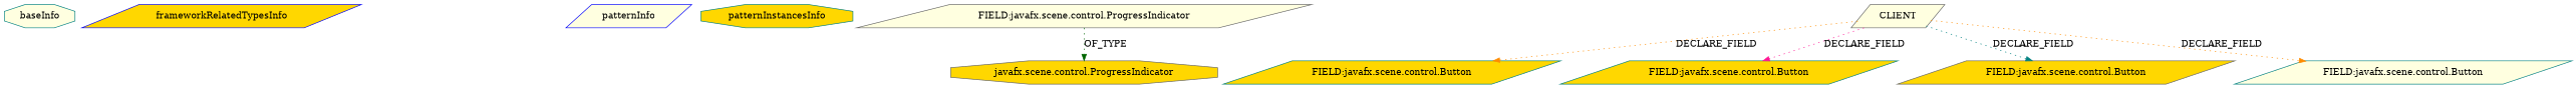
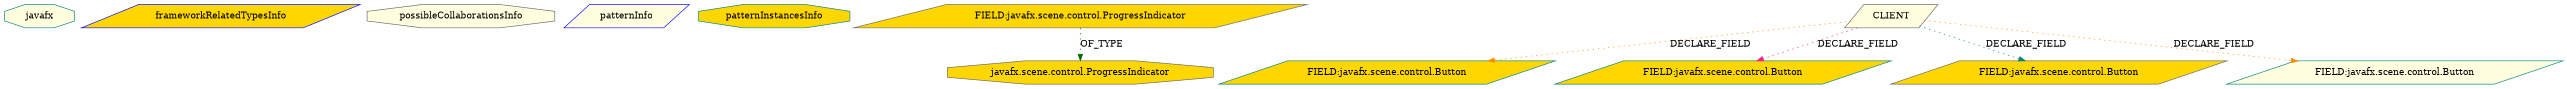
  digraph {
    node [color=teal fillcolor=gold shape=parallelogram style=filled isFrameworkType=false]
    edge [color=darkorange style=dotted]
-   baseInfo [category=pattern fillcolor=lightyellow graphId=3608 isAnonymous=false possibleRelation=false shape=octagon isFrameworkType=""]
+   baseInfo [category=pattern fillcolor=lightyellow graphId=3608 isAnonymous=false possibleRelation=false shape=octagon label=javafx isFrameworkType=""]
    frameworkRelatedTypesInfo [color=blue isFrameworkType=""]
+   possibleCollaborationsInfo [color=gray40 fillcolor=lightyellow shape=octagon isFrameworkType=""]
    patternInfo [color=blue fillcolor=lightyellow frequency=2.0 patternRootClient=0 isFrameworkType=""]
    patternInstancesInfo [0="dony1990-ProsDesktop~/dony1990-ProsDesktop/ProsDesktop-master/src/nicon/NiconDesktop/guifx/NiconNavigator/NavegadorController.java~NavegadorController~2563" 1="novosga-painel-fx~/novosga-painel-fx/painel-fx-master/src/org/novosga/painel/client/ui/Controller.java~Controller~3787" shape=octagon isFrameworkType=""]
-   n6 [color=gray40 fillcolor=lightyellow label="FIELD:javafx.scene.control.ProgressIndicator" vertexType=FIELD_DECLARATION]
+   n6 [color=gray40 label="FIELD:javafx.scene.control.ProgressIndicator" vertexType=FIELD_DECLARATION]
    n7 [color=gray40 label="javafx.scene.control.ProgressIndicator" shape=octagon vertexType=FRAMEWORK_CLASS_TYPE]
    n8 [color=gray40 fillcolor=lightyellow label=CLIENT vertexType=ROOT_CLIENT_CLASS_DECLARATION]
    n9 [label="FIELD:javafx.scene.control.Button" vertexType=FIELD_DECLARATION]
    n10 [label="FIELD:javafx.scene.control.Button" vertexType=FIELD_DECLARATION]
    n11 [color=gray40 label="FIELD:javafx.scene.control.Button" vertexType=FIELD_DECLARATION]
    n12 [fillcolor=lightyellow label="FIELD:javafx.scene.control.Button" vertexType=FIELD_DECLARATION]
    n6 -> n7 [color=darkgreen label=OF_TYPE]
    n8 -> n9 [label=DECLARE_FIELD]
    n8 -> n10 [color=deeppink label=DECLARE_FIELD]
    n8 -> n11 [color=teal label=DECLARE_FIELD]
    n8 -> n12 [label=DECLARE_FIELD]
  }
